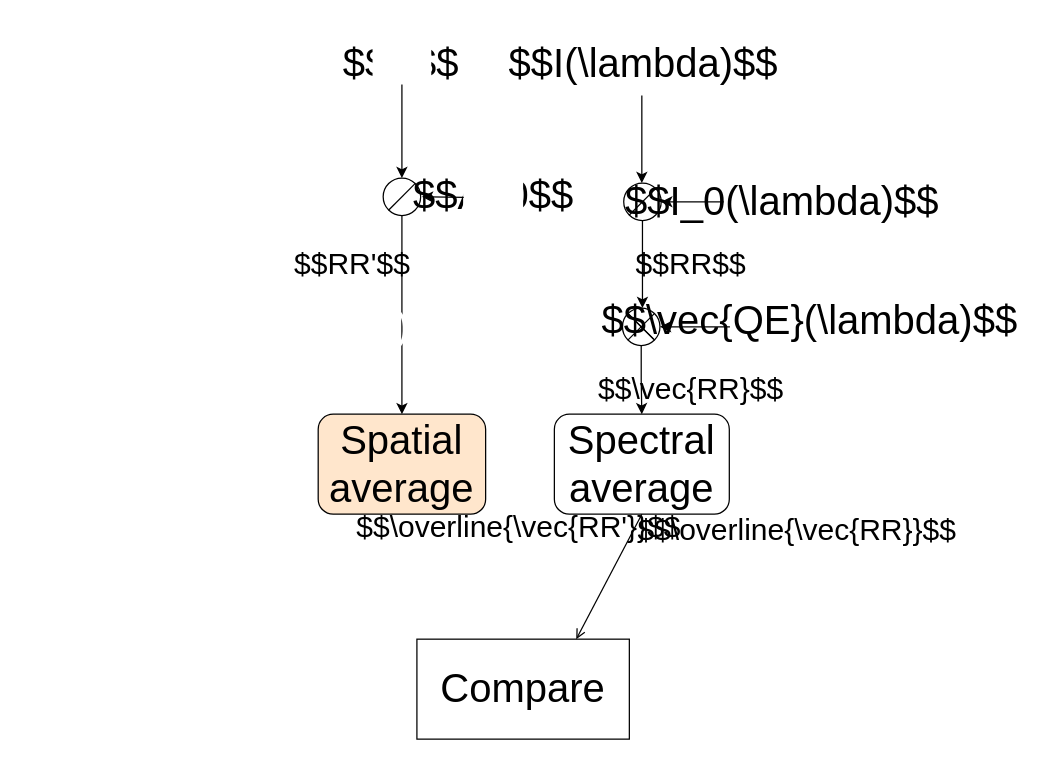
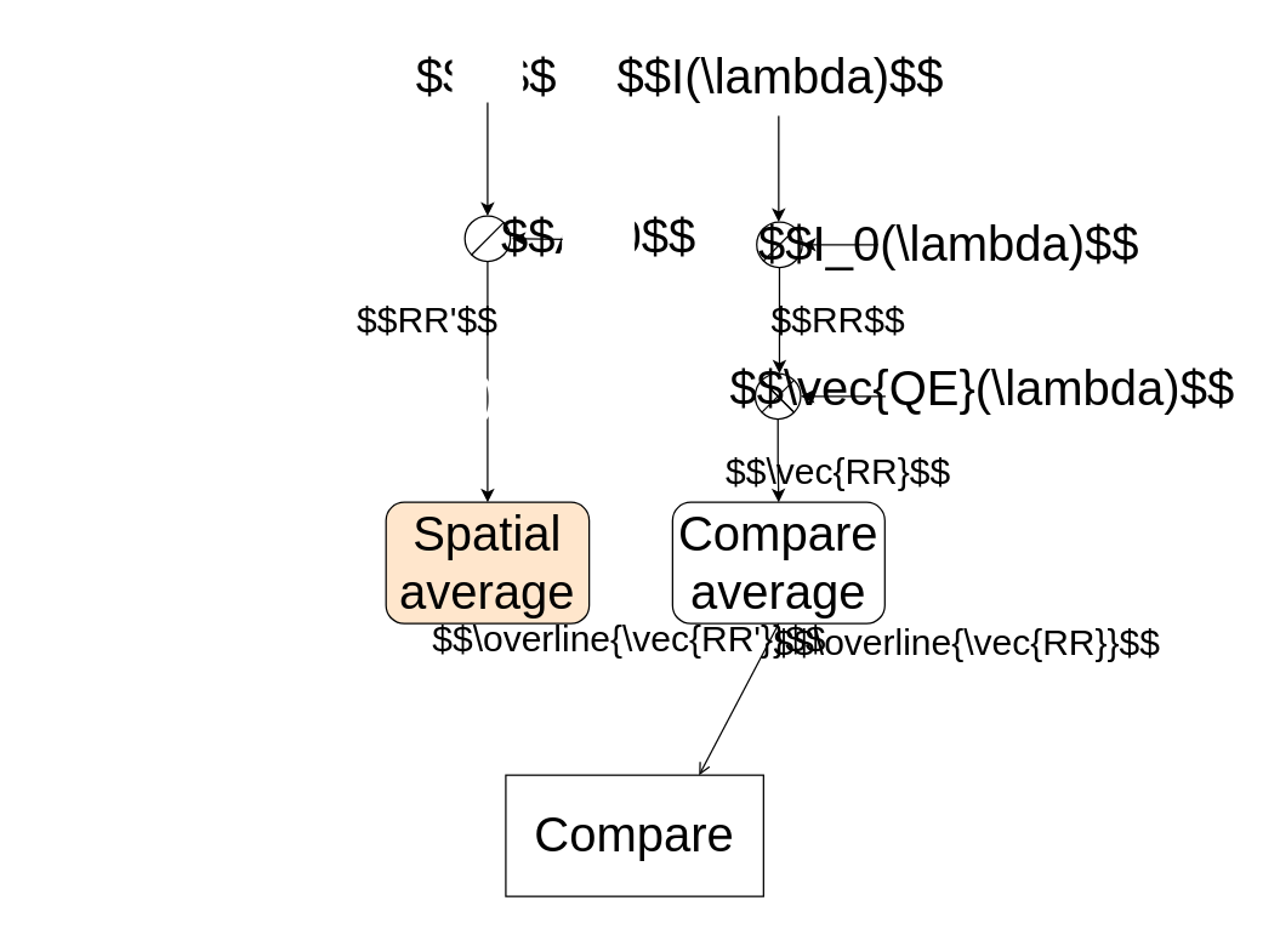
  <mxCell id="0" />
  <mxCell id="1" parent="0" />
  <mxCell id="2" value="" style="group" parent="1" vertex="1" connectable="0"><mxGeometry x="306" y="142" width="30" height="30" as="geometry" /></mxCell>
  <mxCell id="3" value="" style="group" parent="2" vertex="1" connectable="0"><mxGeometry width="30" height="30" as="geometry" /></mxCell>
  <mxCell id="4" value="" style="group" parent="3" vertex="1" connectable="0"><mxGeometry width="30" height="30" as="geometry" /></mxCell>
  <mxCell id="5" value="" style="ellipse;whiteSpace=wrap;html=1;aspect=fixed;" parent="4" vertex="1"><mxGeometry width="30" height="30" as="geometry" /></mxCell>
  <mxCell id="6" value="" style="endArrow=none;html=1;" parent="4" edge="1"><mxGeometry width="50" height="50" relative="1" as="geometry"><mxPoint x="4.286" y="25.714" as="sourcePoint" /><mxPoint x="25.714" y="4.286" as="targetPoint" /></mxGeometry></mxCell>
  <mxCell id="7" value="&lt;span style=&quot;font-size: 32px ; text-align: left&quot;&gt;$$A$$&lt;/span&gt;" style="text;html=1;align=center;verticalAlign=middle;resizable=0;points=[];;autosize=1;" parent="1" vertex="1"><mxGeometry x="265" y="36" width="110" height="30" as="geometry" /></mxCell>
  <mxCell id="8" value="&lt;div style=&quot;text-align: left&quot;&gt;&lt;span style=&quot;font-size: 32px&quot;&gt;$$A_0$$&lt;/span&gt;&lt;/div&gt;" style="text;html=1;align=center;verticalAlign=middle;resizable=0;points=[];;autosize=1;" parent="1" vertex="1"><mxGeometry x="324" y="141" width="140" height="30" as="geometry" /></mxCell>
  <mxCell id="9" style="edgeStyle=orthogonalEdgeStyle;rounded=0;orthogonalLoop=1;jettySize=auto;html=1;exitX=0.5;exitY=1;exitDx=0;exitDy=0;entryX=0.5;entryY=0;entryDx=0;entryDy=0;" parent="1" source="5" target="36" edge="1"><mxGeometry relative="1" as="geometry"><mxPoint x="321" y="242" as="targetPoint" /></mxGeometry></mxCell>
  <mxCell id="10" value="&lt;font style=&quot;font-size: 24px&quot;&gt;$$RR'$$&lt;/font&gt;" style="text;html=1;align=center;verticalAlign=middle;resizable=0;points=[];;autosize=1;" parent="1" vertex="1"><mxGeometry x="226" y="201" width="110" height="20" as="geometry" /></mxCell>
  <mxCell id="11" style="edgeStyle=orthogonalEdgeStyle;rounded=0;orthogonalLoop=1;jettySize=auto;html=1;exitX=0.5;exitY=1;exitDx=0;exitDy=0;entryX=0.5;entryY=0;entryDx=0;entryDy=0;fontColor=#FFFFFF;" parent="1" source="12" target="5" edge="1"><mxGeometry relative="1" as="geometry" /></mxCell>
  <mxCell id="12" value="" style="whiteSpace=wrap;html=1;aspect=fixed;fontColor=#FFFFFF;strokeColor=none;" parent="1" vertex="1"><mxGeometry x="297.5" y="20" width="47" height="47" as="geometry" /></mxCell>
  <mxCell id="13" value="" style="whiteSpace=wrap;html=1;aspect=fixed;fontColor=#FFFFFF;strokeColor=#FFFFFF;" parent="1" vertex="1"><mxGeometry x="370.5" y="134" width="47" height="47" as="geometry" /></mxCell>
  <mxCell id="14" value="" style="endArrow=classic;html=1;fontColor=#FFFFFF;exitX=0;exitY=0.5;exitDx=0;exitDy=0;" parent="1" source="13" edge="1"><mxGeometry width="50" height="50" relative="1" as="geometry"><mxPoint x="352.472" y="76" as="sourcePoint" /><mxPoint x="337" y="157" as="targetPoint" /></mxGeometry></mxCell>
  <mxCell id="15" value="" style="group" parent="1" vertex="1" connectable="0"><mxGeometry x="498.5" y="146" width="30" height="30" as="geometry" /></mxCell>
  <mxCell id="16" value="" style="group" parent="15" vertex="1" connectable="0"><mxGeometry width="30" height="30" as="geometry" /></mxCell>
  <mxCell id="17" value="" style="group" parent="16" vertex="1" connectable="0"><mxGeometry width="30" height="30" as="geometry" /></mxCell>
  <mxCell id="18" value="" style="ellipse;whiteSpace=wrap;html=1;aspect=fixed;" parent="17" vertex="1"><mxGeometry width="30" height="30" as="geometry" /></mxCell>
  <mxCell id="19" value="" style="endArrow=none;html=1;" parent="17" edge="1"><mxGeometry width="50" height="50" relative="1" as="geometry"><mxPoint x="4.286" y="25.714" as="sourcePoint" /><mxPoint x="25.714" y="4.286" as="targetPoint" /></mxGeometry></mxCell>
  <mxCell id="20" value="" style="endArrow=classic;html=1;" parent="1" edge="1"><mxGeometry width="50" height="50" relative="1" as="geometry"><mxPoint x="513" y="76" as="sourcePoint" /><mxPoint x="513" y="146" as="targetPoint" /></mxGeometry></mxCell>
  <mxCell id="21" value="&lt;span style=&quot;font-size: 32px ; text-align: left&quot;&gt;$$I(\lambda)$$&lt;/span&gt;" style="text;html=1;align=center;verticalAlign=middle;resizable=0;points=[];;autosize=1;" parent="1" vertex="1"><mxGeometry x="398.5" y="36" width="230" height="30" as="geometry" /></mxCell>
  <mxCell id="22" value="&lt;div style=&quot;text-align: left&quot;&gt;&lt;span style=&quot;font-size: 32px&quot;&gt;$$I_0(\lambda)$$&lt;/span&gt;&lt;/div&gt;" style="text;html=1;align=center;verticalAlign=middle;resizable=0;points=[];;autosize=1;" parent="1" vertex="1"><mxGeometry x="489.5" y="146" width="270" height="30" as="geometry" /></mxCell>
  <mxCell id="23" value="" style="endArrow=classic;html=1;entryX=1;entryY=0.5;entryDx=0;entryDy=0;" parent="1" target="18" edge="1"><mxGeometry width="50" height="50" relative="1" as="geometry"><mxPoint x="578.5" y="161" as="sourcePoint" /><mxPoint x="523.5" y="226" as="targetPoint" /></mxGeometry></mxCell>
  <mxCell id="24" style="edgeStyle=orthogonalEdgeStyle;rounded=0;orthogonalLoop=1;jettySize=auto;html=1;exitX=0.5;exitY=1;exitDx=0;exitDy=0;" parent="1" source="18" edge="1"><mxGeometry relative="1" as="geometry"><mxPoint x="513.5" y="246" as="targetPoint" /></mxGeometry></mxCell>
  <mxCell id="25" value="&lt;font style=&quot;font-size: 24px&quot;&gt;$$RR$$&lt;/font&gt;" style="text;html=1;align=center;verticalAlign=middle;resizable=0;points=[];;autosize=1;" parent="1" vertex="1"><mxGeometry x="501.5" y="201" width="100" height="20" as="geometry" /></mxCell>
  <mxCell id="26" value="" style="group" parent="1" vertex="1" connectable="0"><mxGeometry x="497.5" y="246" width="30" height="30" as="geometry" /></mxCell>
  <mxCell id="27" value="" style="group" parent="26" vertex="1" connectable="0"><mxGeometry width="30" height="30" as="geometry" /></mxCell>
  <mxCell id="28" value="" style="ellipse;whiteSpace=wrap;html=1;aspect=fixed;" parent="27" vertex="1"><mxGeometry width="30" height="30" as="geometry" /></mxCell>
  <mxCell id="29" value="" style="endArrow=none;html=1;" parent="27" edge="1"><mxGeometry width="50" height="50" relative="1" as="geometry"><mxPoint x="4.286" y="25.714" as="sourcePoint" /><mxPoint x="25.714" y="4.286" as="targetPoint" /></mxGeometry></mxCell>
  <mxCell id="30" value="" style="endArrow=none;html=1;fontColor=#FFFFFF;" parent="27" edge="1"><mxGeometry width="50" height="50" relative="1" as="geometry"><mxPoint x="5" y="5" as="sourcePoint" /><mxPoint x="25" y="25" as="targetPoint" /></mxGeometry></mxCell>
  <mxCell id="31" value="" style="endArrow=none;html=1;" parent="27" edge="1"><mxGeometry width="50" height="50" relative="1" as="geometry"><mxPoint x="4.286" y="4.286" as="sourcePoint" /><mxPoint x="25.714" y="25.714" as="targetPoint" /></mxGeometry></mxCell>
  <mxCell id="32" value="" style="endArrow=classic;html=1;fontColor=#000000;entryX=1;entryY=0.5;entryDx=0;entryDy=0;" parent="1" target="28" edge="1"><mxGeometry width="50" height="50" relative="1" as="geometry"><mxPoint x="583.5" y="261" as="sourcePoint" /><mxPoint x="633.5" y="211" as="targetPoint" /></mxGeometry></mxCell>
  <mxCell id="33" value="&lt;font style=&quot;font-size: 32px&quot;&gt;$$\vec{QE}(\lambda)$$&lt;/font&gt;" style="text;html=1;align=center;verticalAlign=middle;resizable=0;points=[];;autosize=1;fontColor=#000000;" parent="1" vertex="1"><mxGeometry x="471.5" y="241" width="350" height="30" as="geometry" /></mxCell>
  <mxCell id="34" style="edgeStyle=orthogonalEdgeStyle;rounded=0;orthogonalLoop=1;jettySize=auto;html=1;exitX=0.5;exitY=1;exitDx=0;exitDy=0;fontColor=#000000;" parent="1" source="28" target="37" edge="1"><mxGeometry relative="1" as="geometry"><mxPoint x="512.5" y="326" as="targetPoint" /></mxGeometry></mxCell>
  <mxCell id="35" value="&lt;span style=&quot;font-size: 24px&quot;&gt;$$\vec{RR}$$&lt;br&gt;&lt;/span&gt;" style="text;html=1;align=center;verticalAlign=middle;resizable=0;points=[];;autosize=1;" parent="1" vertex="1"><mxGeometry x="471.5" y="301" width="160" height="20" as="geometry" /></mxCell>
  <mxCell id="36" value="&lt;font style=&quot;font-size: 32px&quot;&gt;Spatial average&lt;/font&gt;" style="rounded=1;whiteSpace=wrap;html=1;fillColor=#ffe6cc;" parent="1" vertex="1"><mxGeometry x="254" y="331" width="134" height="80" as="geometry" /></mxCell>
- <mxCell id="37" value="&lt;font style=&quot;font-size: 32px&quot;&gt;Spectral average&lt;/font&gt;" style="rounded=1;whiteSpace=wrap;html=1;" parent="1" vertex="1"><mxGeometry x="443" y="331" width="140" height="80" as="geometry" /></mxCell>
+ <mxCell id="37" value="&lt;font style=&quot;font-size: 32px&quot;&gt;Compare average&lt;/font&gt;" style="rounded=1;whiteSpace=wrap;html=1;" parent="1" vertex="1"><mxGeometry x="443" y="331" width="140" height="80" as="geometry" /></mxCell>
  <mxCell id="38" value="&lt;font style=&quot;font-size: 32px&quot;&gt;Compare&lt;/font&gt;" style="whiteSpace=wrap;html=1;rounded=0;" parent="1" vertex="1"><mxGeometry x="333" y="511" width="170" height="80" as="geometry" /></mxCell>
  <mxCell id="39" style="edgeStyle=orthogonalEdgeStyle;rounded=0;orthogonalLoop=1;jettySize=auto;html=1;exitX=0.5;exitY=1;exitDx=0;exitDy=0;" parent="1" source="36" target="36" edge="1"><mxGeometry relative="1" as="geometry" /></mxCell>
  <mxCell id="40" style="edgeStyle=orthogonalEdgeStyle;rounded=0;orthogonalLoop=1;jettySize=auto;html=1;exitX=0.5;exitY=1;exitDx=0;exitDy=0;" parent="1" source="36" target="36" edge="1"><mxGeometry relative="1" as="geometry" /></mxCell>
  <mxCell id="41" value="&lt;font style=&quot;font-size: 24px&quot;&gt;$$\overline{\vec{RR'}}$$&lt;/font&gt;" style="text;html=1;" parent="1" vertex="1"><mxGeometry x="283" y="401" width="160" height="30" as="geometry" /></mxCell>
  <mxCell id="42" value="&lt;font style=&quot;font-size: 24px&quot;&gt;$$\overline{\vec{RR}}$$&lt;/font&gt;" style="text;html=1;" parent="1" vertex="1"><mxGeometry x="508" y="403" width="150" height="30" as="geometry" /></mxCell>
  <mxCell id="43" value="" style="endArrow=open;html=1;exitX=0.5;exitY=1;exitDx=0;exitDy=0;entryX=0.75;entryY=0;entryDx=0;entryDy=0;" parent="1" source="37" target="38" edge="1"><mxGeometry width="50" height="50" relative="1" as="geometry"><mxPoint x="226" y="641" as="sourcePoint" /><mxPoint x="276" y="591" as="targetPoint" /></mxGeometry></mxCell>
  <mxCell id="44" value="&lt;font style=&quot;font-size: 32px&quot;&gt;$$\vec{QE}(\lambda)$$&lt;/font&gt;" style="text;html=1;align=center;verticalAlign=middle;resizable=0;points=[];;autosize=1;fontColor=#FFFFFF;" vertex="1" parent="1"><mxGeometry x="20.5" y="246" width="350" height="30" as="geometry" /></mxCell>
